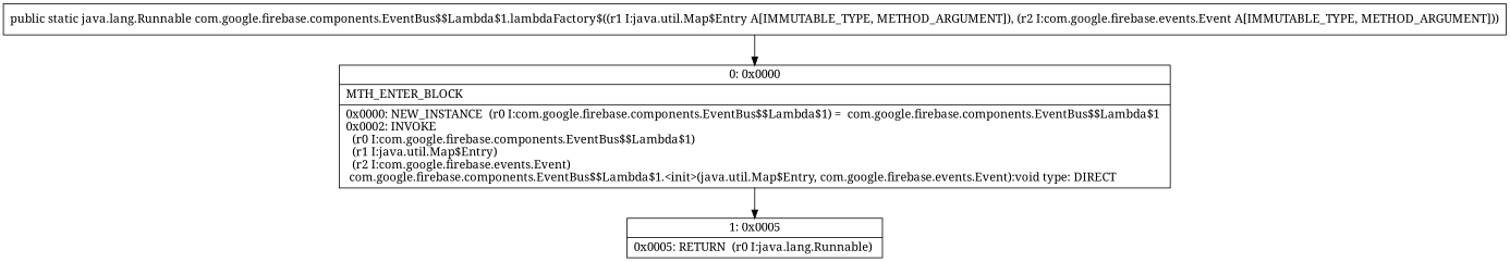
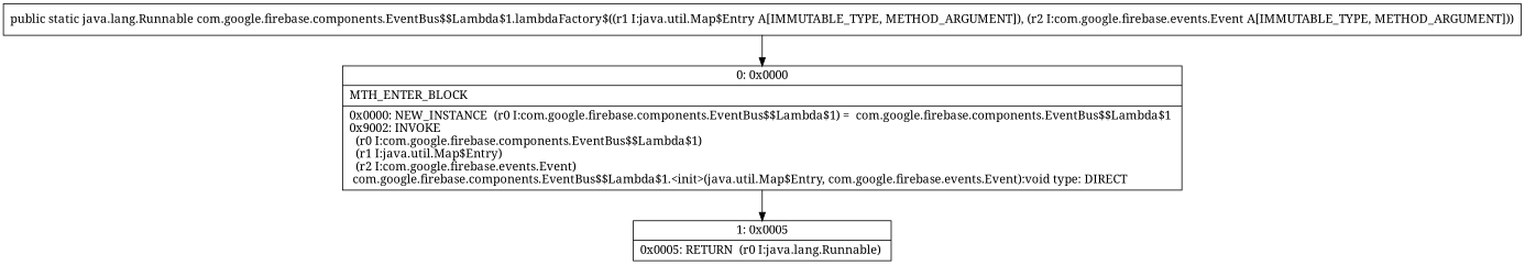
  digraph {
    fontname="Noto Serif"
    node [shape=record fontname="Noto Serif"]
    edge [fontname="Noto Serif"]
-   n1 [label="{0\:\ 0x0000|MTH_ENTER_BLOCK\l|0x0000: NEW_INSTANCE  (r0 I:com.google.firebase.components.EventBus$$Lambda$1) =  com.google.firebase.components.EventBus$$Lambda$1 \l0x0002: INVOKE  \l  (r0 I:com.google.firebase.components.EventBus$$Lambda$1)\l  (r1 I:java.util.Map$Entry)\l  (r2 I:com.google.firebase.events.Event)\l com.google.firebase.components.EventBus$$Lambda$1.\<init\>(java.util.Map$Entry, com.google.firebase.events.Event):void type: DIRECT \l}"]
+   n1 [label="{0\:\ 0x0000|MTH_ENTER_BLOCK\l|0x0000: NEW_INSTANCE  (r0 I:com.google.firebase.components.EventBus$$Lambda$1) =  com.google.firebase.components.EventBus$$Lambda$1 \l0x9002: INVOKE  \l  (r0 I:com.google.firebase.components.EventBus$$Lambda$1)\l  (r1 I:java.util.Map$Entry)\l  (r2 I:com.google.firebase.events.Event)\l com.google.firebase.components.EventBus$$Lambda$1.\<init\>(java.util.Map$Entry, com.google.firebase.events.Event):void type: DIRECT \l}"]
    n2 [label="{1\:\ 0x0005|0x0005: RETURN  (r0 I:java.lang.Runnable) \l}"]
    n3 [label="{public static java.lang.Runnable com.google.firebase.components.EventBus$$Lambda$1.lambdaFactory$((r1 I:java.util.Map$Entry A[IMMUTABLE_TYPE, METHOD_ARGUMENT]), (r2 I:com.google.firebase.events.Event A[IMMUTABLE_TYPE, METHOD_ARGUMENT])) }"]
    n1 -> n2
    n3 -> n1
  }
